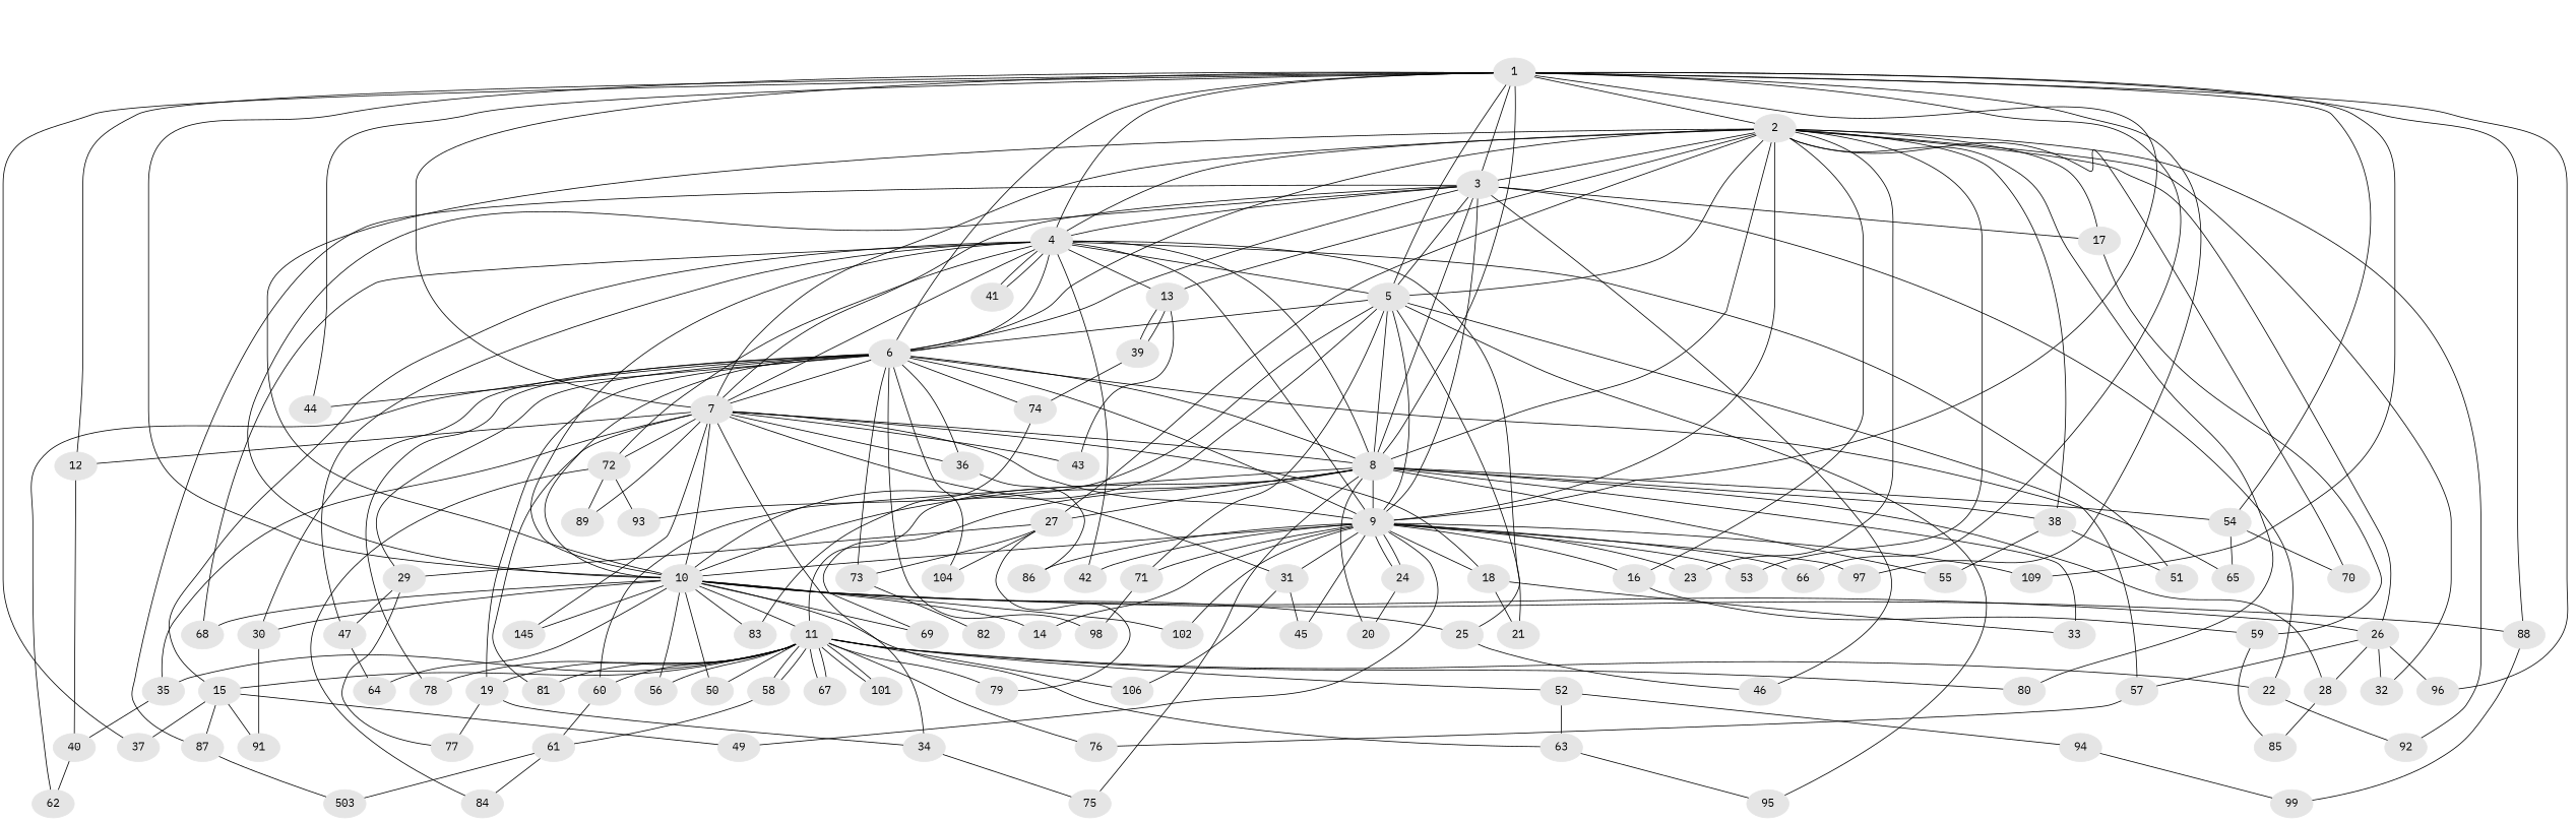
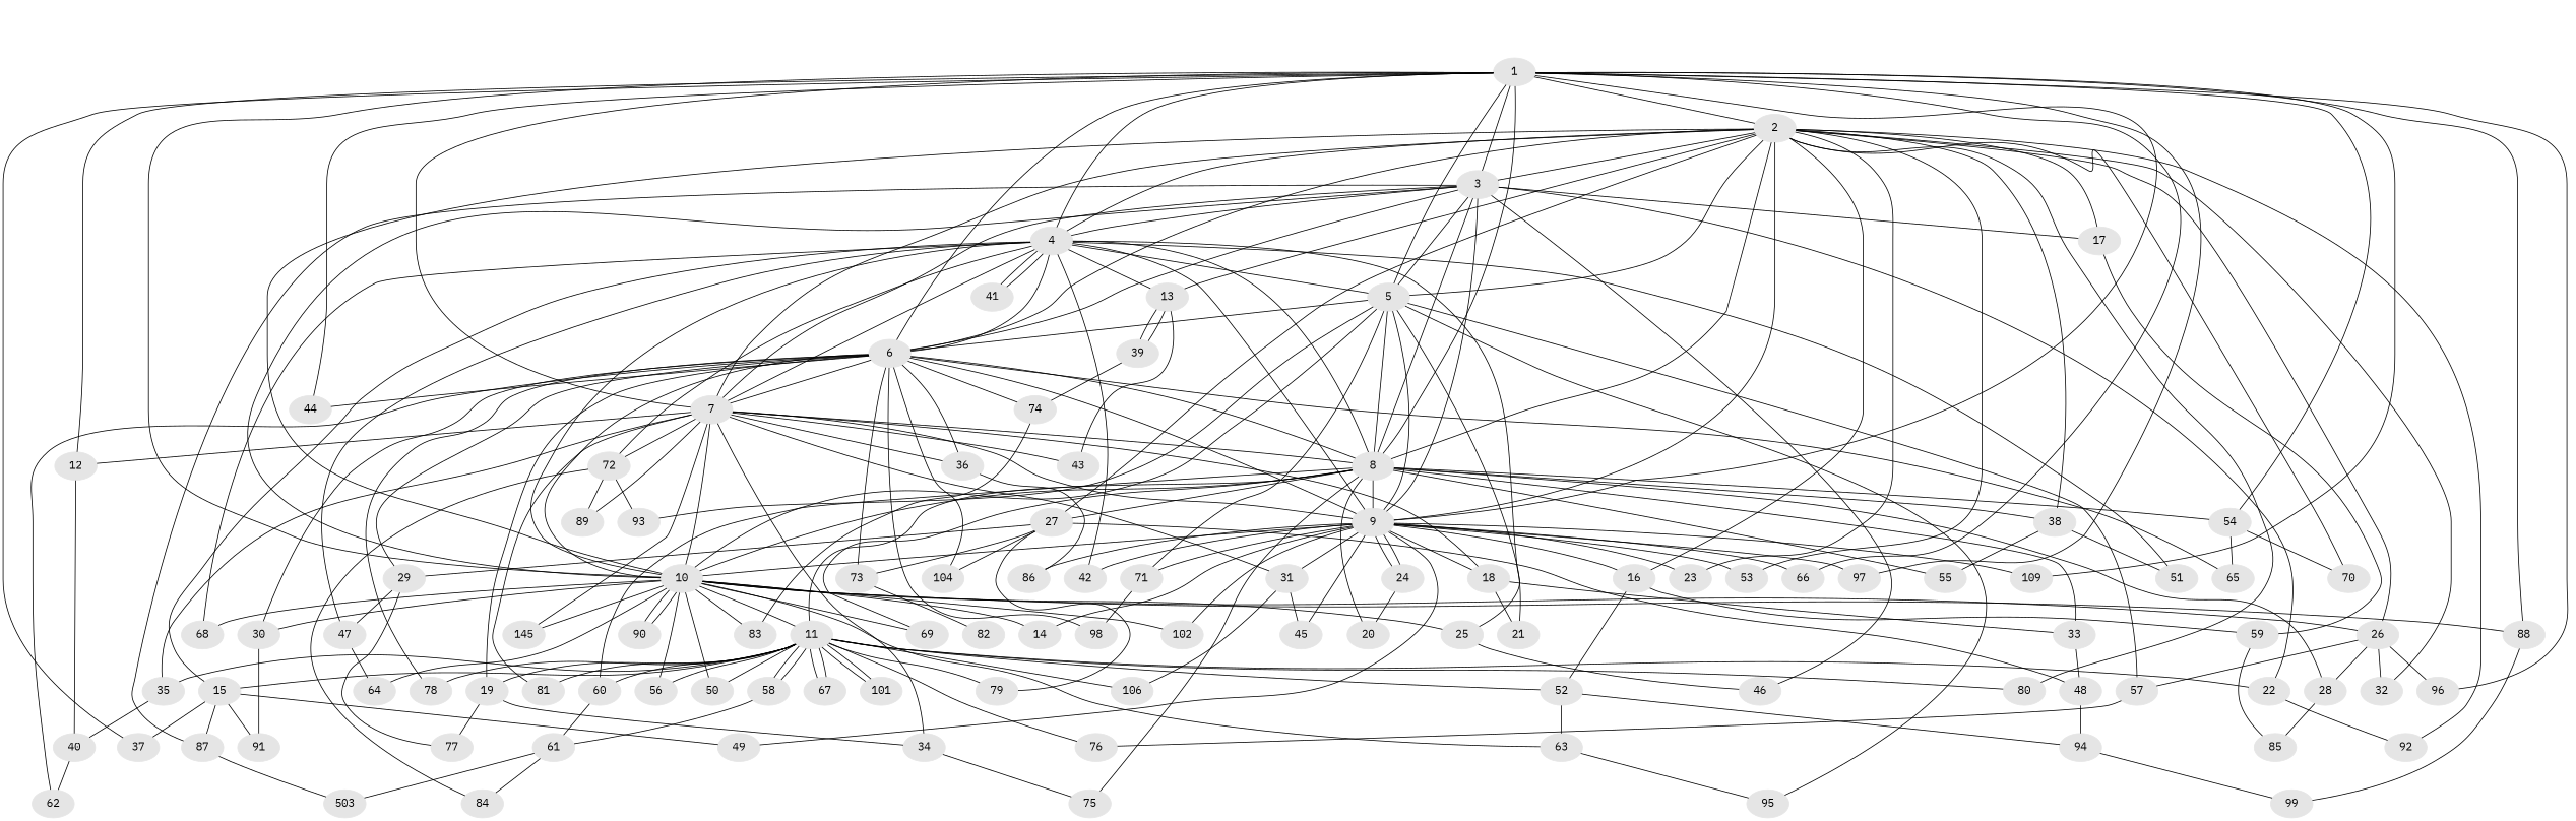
  graph {
    fontname="IBM Plex Mono"
    node [color=gray90 fontname="IBM Plex Mono" style=filled]
    edge [fontname="IBM Plex Mono"]
    1
    2
    3
    4
    5
    6
    7
    8
    9
    10
    12
    37
    44
    54
    66
    88
    96
    97
    n19 [label=109]
    13
    16
    17
    23
    26
    27
    32
    38
    53
    70
    80
    92
    22
    46
    87
    15
    25
    41
    42
    47
    51
    68
    72
    21
    57
    71
    93
    95
    19
    29
    30
    36
    62
    65
    73
    74
    78
    98
    104
    18
    31
    34
    35
    43
    81
    89
    n66 [label=145]
    11
    20
    28
    33
    55
    60
    69
    75
    14
    24
    45
    49
    86
    102
    50
    56
    63
    64
    83
+   90
    40
    99
    39
    52
    59
    79
+   48
    n94 [label=503]
    91
    84
    76
    77
    82
    106
    58
    67
    101
    85
    61
    94
    1 -- 2
    1 -- 3
    1 -- 4
    1 -- 5
    1 -- 6
    1 -- 7
    1 -- 8
    1 -- 9
    1 -- 10
    1 -- 12
    1 -- 37
    1 -- 44
    1 -- 54
    1 -- 66
    1 -- 88
    1 -- 96
    1 -- 97
    1 -- n19
    2 -- 3
    2 -- 4
    2 -- 5
    2 -- 6
    2 -- 7
    2 -- 8
    2 -- 9
    2 -- 10
    2 -- 13
    2 -- 16
    2 -- 17
    2 -- 23
    2 -- 26
    2 -- 27
    2 -- 32
    2 -- 38
    2 -- 53
    2 -- 70
    2 -- 80
    2 -- 92
    3 -- 4
    3 -- 5
    3 -- 6
    3 -- 7
    3 -- 8
    3 -- 9
    3 -- 10
    3 -- 17
    3 -- 22
    3 -- 46
    3 -- 87
    4 -- 5
    4 -- 6
    4 -- 7
    4 -- 8
    4 -- 9
    4 -- 10
    4 -- 13
    4 -- 15
    4 -- 25
    4 -- 41
    4 -- 41
    4 -- 42
    4 -- 47
    4 -- 51
    4 -- 68
    4 -- 72
    5 -- 6
    5 -- 8
    5 -- 9
    5 -- 10
    5 -- 21
    5 -- 57
    5 -- 71
    5 -- 93
    5 -- 95
    6 -- 7
    6 -- 8
    6 -- 9
    6 -- 10
    6 -- 44
    6 -- 19
    6 -- 29
    6 -- 30
    6 -- 36
    6 -- 62
    6 -- 65
    6 -- 73
    6 -- 74
    6 -- 78
    6 -- 98
    6 -- 104
    7 -- 8
    7 -- 9
    7 -- 10
    7 -- 12
    7 -- 72
    7 -- 36
    7 -- 18
    7 -- 31
    7 -- 34
    7 -- 35
    7 -- 43
    7 -- 81
    7 -- 89
    7 -- n66
    8 -- 9
    8 -- 10
    8 -- 54
    8 -- 27
    8 -- 38
    8 -- 11
    8 -- 20
    8 -- 28
    8 -- 33
    8 -- 55
    8 -- 60
    8 -- 69
    8 -- 75
    9 -- 10
    9 -- 66
    9 -- 97
    9 -- n19
    9 -- 16
    9 -- 23
    9 -- 53
    9 -- 42
    9 -- 71
    9 -- 18
    9 -- 31
    9 -- 14
    9 -- 24
    9 -- 24
    9 -- 45
    9 -- 49
    9 -- 86
    9 -- 102
    10 -- 88
    10 -- 26
    10 -- 25
    10 -- 68
    10 -- 30
    10 -- n66
    10 -- 11
    10 -- 69
    10 -- 14
    10 -- 102
    10 -- 50
    10 -- 56
    10 -- 63
    10 -- 64
    10 -- 83
+   10 -- 90
+   10 -- 90
    12 -- 40
    54 -- 70
    54 -- 65
    88 -- 99
    13 -- 43
    13 -- 39
    13 -- 39
+   16 -- 52
    16 -- 59
    17 -- 59
    26 -- 96
    26 -- 32
    26 -- 57
    26 -- 28
    27 -- 29
    27 -- 73
    27 -- 104
    27 -- 79
+   27 -- 48
    38 -- 51
    38 -- 55
    22 -- 92
    87 -- n94
    15 -- 37
    15 -- 87
    15 -- 49
    15 -- 91
    25 -- 46
    47 -- 64
    72 -- 93
    72 -- 89
    72 -- 84
    57 -- 76
    71 -- 98
    19 -- 34
    19 -- 77
    29 -- 47
    29 -- 77
    30 -- 91
    36 -- 86
    73 -- 82
    74 -- 83
    18 -- 21
    18 -- 33
    31 -- 45
    31 -- 106
    34 -- 75
    35 -- 40
    11 -- 80
    11 -- 22
    11 -- 15
    11 -- 19
    11 -- 78
    11 -- 35
    11 -- 81
    11 -- 60
    11 -- 50
    11 -- 56
    11 -- 52
    11 -- 79
    11 -- 76
    11 -- 106
    11 -- 58
    11 -- 58
    11 -- 67
    11 -- 67
    11 -- 101
    11 -- 101
    28 -- 85
+   33 -- 48
    60 -- 61
    24 -- 20
    63 -- 95
    40 -- 62
    39 -- 74
    52 -- 63
    52 -- 94
    59 -- 85
+   48 -- 94
    58 -- 61
    61 -- n94
    61 -- 84
    94 -- 99
  }
